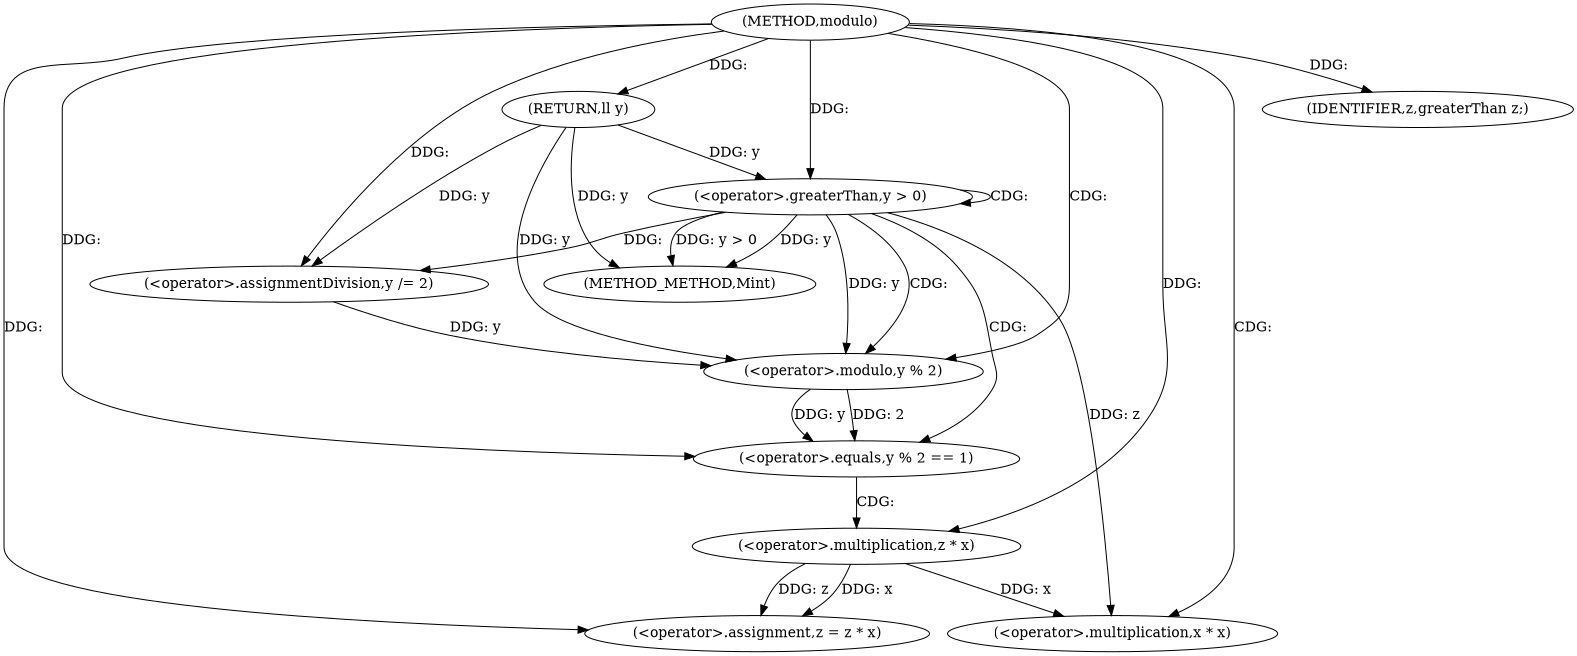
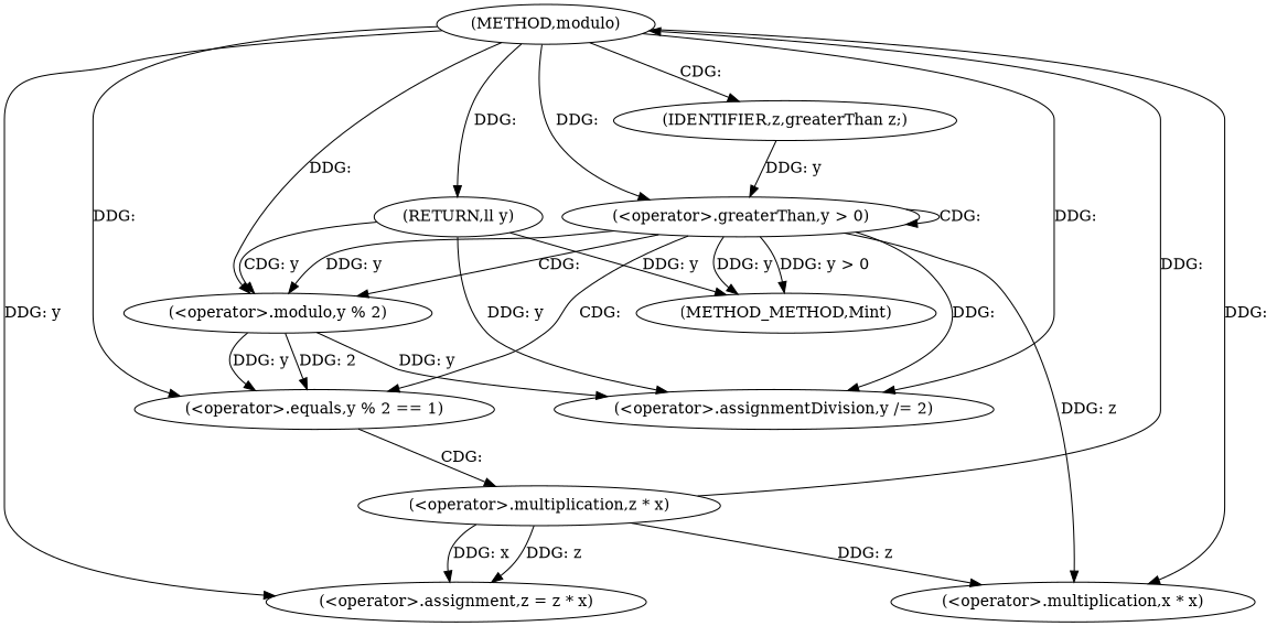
  digraph {
    n1 [label="(METHOD,modulo)"]
    n2 [label="(RETURN,ll y)"]
    n3 [label="(<operator>.greaterThan,y > 0)"]
    n4 [label="(IDENTIFIER,z,greaterThan z;)"]
    n5 [label="(<operator>.assignmentDivision,y /= 2)"]
    n6 [label="(<operator>.equals,y % 2 == 1)"]
    n7 [label="(<operator>.assignment,z = z * x)"]
    n8 [label="(<operator>.multiplication,x * x)"]
    n9 [label="(<operator>.modulo,y % 2)"]
    n10 [label="(<operator>.multiplication,z * x)"]
    n11 [label="(METHOD_METHOD,Mint)"]
    n1 -> n2 [label="DDG: "]
    n1 -> n3 [label="DDG: "]
-   n1 -> n4 [label="DDG: "]
+   n1 -> n4 [label="CDG: "]
    n1 -> n5 [label="DDG: "]
    n1 -> n6 [label="DDG: "]
-   n1 -> n7 [label="DDG: "]
-   n1 -> n8 [label="CDG: "]
-   n1 -> n9 [label="CDG: "]
-   n1 -> n10 [label="DDG: "]
-   n2 -> n3 [label="DDG: y"]
+   n1 -> n7 [label="DDG: y"]
+   n1 -> n8 [label="DDG: "]
+   n1 -> n9 [label="DDG: "]
+   n10 -> n1 [label="DDG: "]
+   n4 -> n3 [label="DDG: y"]
    n2 -> n5 [label="DDG: y"]
-   n2 -> n9 [label="DDG: y"]
+   n2 -> n9 [label="CDG: y"]
    n2 -> n11 [label="DDG: y"]
    n3 -> n3 [label="CDG: "]
    n3 -> n5 [label="DDG: "]
    n3 -> n6 [label="CDG: "]
    n3 -> n8 [label="DDG: z"]
    n3 -> n9 [label="DDG: y"]
    n3 -> n9 [label="CDG: "]
    n3 -> n11 [label="DDG: y"]
    n3 -> n11 [label="DDG: y > 0"]
    n6 -> n10 [label="CDG: "]
-   n5 -> n9 [label="DDG: y"]
+   n9 -> n5 [label="DDG: y"]
    n9 -> n6 [label="DDG: 2"]
    n9 -> n6 [label="DDG: y"]
    n10 -> n7 [label="DDG: z"]
    n10 -> n7 [label="DDG: x"]
-   n10 -> n8 [label="DDG: x"]
+   n10 -> n8 [label="DDG: z"]
  }
